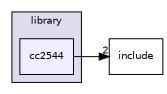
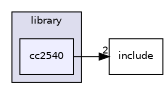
  digraph {
    compound=true
    rankdir=LR
    node [fontname=Helvetica fontsize=10 shape=box]
-   n1 [fillcolor="#eeeeff" label=cc2544 pencolor=black style=filled]
+   n1 [fillcolor="#eeeeff" label=cc2540 pencolor=black style=filled]
    n2 [label=include]
    subgraph cluster_1 {
      bgcolor="#ddddee"
      fontname=Helvetica
      fontsize=10
      label=library
      pencolor=black
      n1
    }
    n1 -> n2 [headlabel=2 labeldistance=1.5 labelfontname=Helvetica labelfontsize=10]
  }
